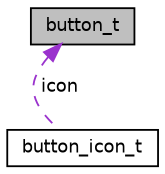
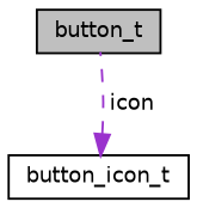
  digraph {
    node [color=black fontname=Helvetica fontsize=10 shape=record style=filled]
    n1 [fillcolor=grey75 fontcolor=black height=0.2 label=button_t width=0.4]
    n2 [fillcolor=white height=0.2 label=button_icon_t width=0.4]
-   n1 -> n2 [color=darkorchid3 dir=back fontname=Helvetica fontsize=10 label=" icon" labelfontname=Helvetica labelfontsize=10 style=dashed]
+   n2 -> n1 [color=darkorchid3 dir=back fontname=Helvetica fontsize=10 label=" icon" labelfontname=Helvetica labelfontsize=10 style=dashed]
  }
